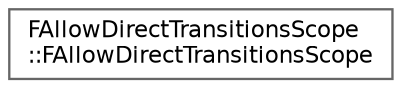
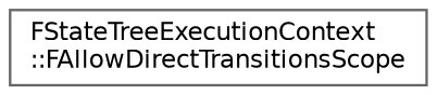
  digraph {
    rankdir=LR
-   n1 [color=grey40 fillcolor=white fontname=Helvetica fontsize=10 height=0.2 label="FAllowDirectTransitionsScope\l::FAllowDirectTransitionsScope" shape=box style=filled width=0.4]
+   n1 [color=grey40 fillcolor=white fontname=Helvetica fontsize=10 height=0.2 label="FStateTreeExecutionContext\l::FAllowDirectTransitionsScope" shape=box style=filled width=0.4]
  }
